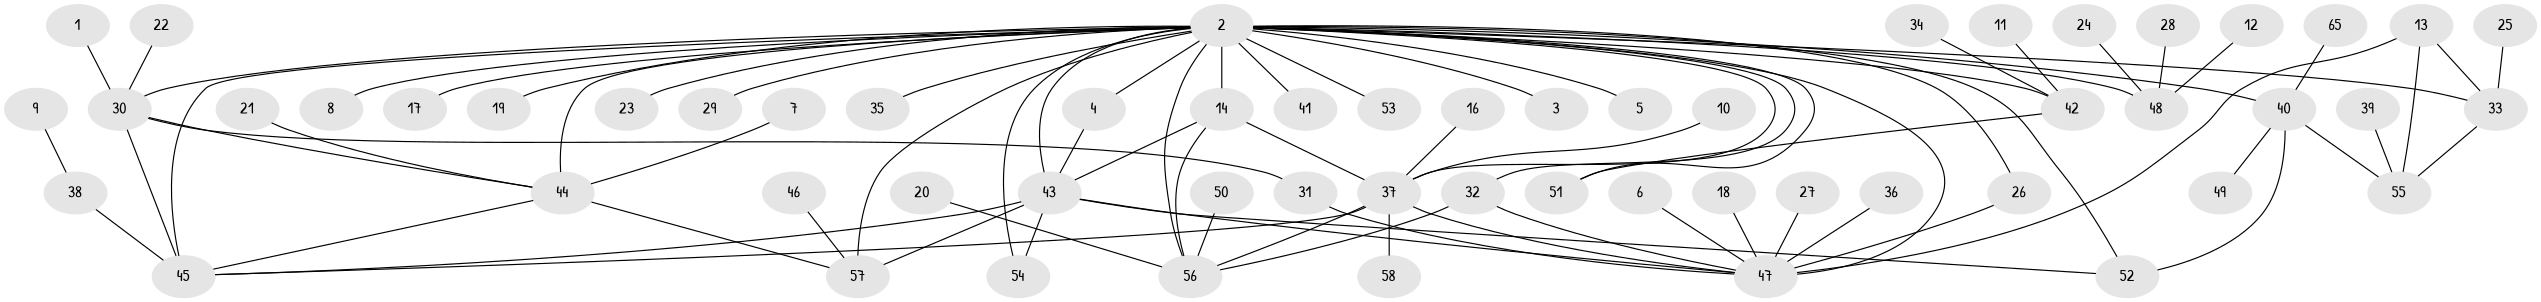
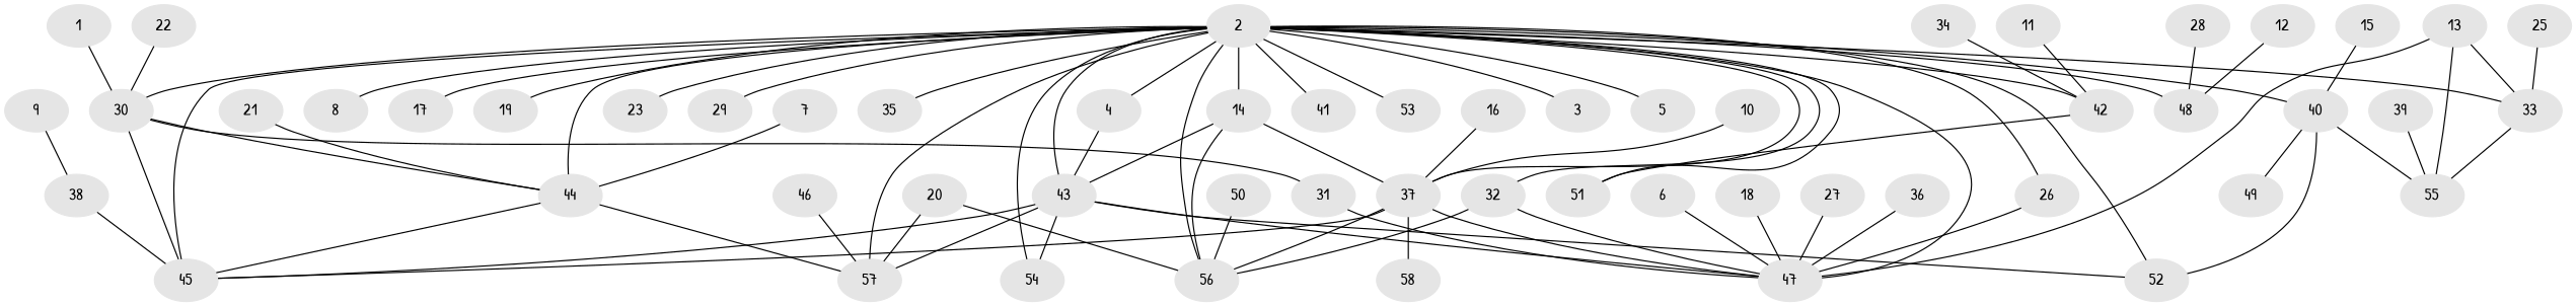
  graph {
    fontname="Patrick Hand"
    node [color=gray90 fontname="Patrick Hand" style=filled]
    edge [fontname="Patrick Hand" weight=1.0]
    1
    30
    44
    45
    31
    2
    3
    4
    5
    8
    14
    17
    19
    23
    26
    29
    32
    33
    35
    37
    40
    41
    42
    43
    47
    48
    51
    52
    53
    54
    56
    57
    55
    58
    49
    6
    7
    9
    38
    10
    11
    12
    13
-   15 [label=65]
+   15
    16
    18
    20
    21
    22
-   24
    25
    27
    28
    34
    36
    39
    46
    50
    1 -- 30
    30 -- 44
    30 -- 45
    30 -- 31
    44 -- 45
    44 -- 57
    31 -- 47
    2 -- 30 [weight=3.0]
    2 -- 44 [weight=2.0]
    2 -- 45
    2 -- 3
    2 -- 4
    2 -- 5
    2 -- 8
    2 -- 14
    2 -- 17
    2 -- 19
    2 -- 23
    2 -- 26
    2 -- 29
    2 -- 32
    2 -- 33
    2 -- 35
    2 -- 37
    2 -- 40 [weight=2.0]
    2 -- 41
    2 -- 42
    2 -- 43
    2 -- 47 [weight=2.0]
    2 -- 48 [weight=2.0]
    2 -- 51
    2 -- 52
    2 -- 53
    2 -- 54
    2 -- 56
    2 -- 57
    4 -- 43
    14 -- 37
    14 -- 43
    14 -- 56
    26 -- 47
    32 -- 47
    32 -- 56
    33 -- 55
    37 -- 45
    37 -- 47
    37 -- 56
    37 -- 58
    40 -- 52
    40 -- 55
    40 -- 49
    42 -- 51
    43 -- 45
    43 -- 47
    43 -- 52
    43 -- 54
    43 -- 57
    6 -- 47
    7 -- 44
    9 -- 38
    38 -- 45 [weight=2.0]
    10 -- 37
    11 -- 42
    12 -- 48
    13 -- 33
    13 -- 47
    13 -- 55
    15 -- 40
    16 -- 37
    18 -- 47
    20 -- 56
+   20 -- 57
    21 -- 44
    22 -- 30
-   24 -- 48
    25 -- 33
    27 -- 47
    28 -- 48
    34 -- 42
    36 -- 47
    39 -- 55
    46 -- 57
    50 -- 56
  }
